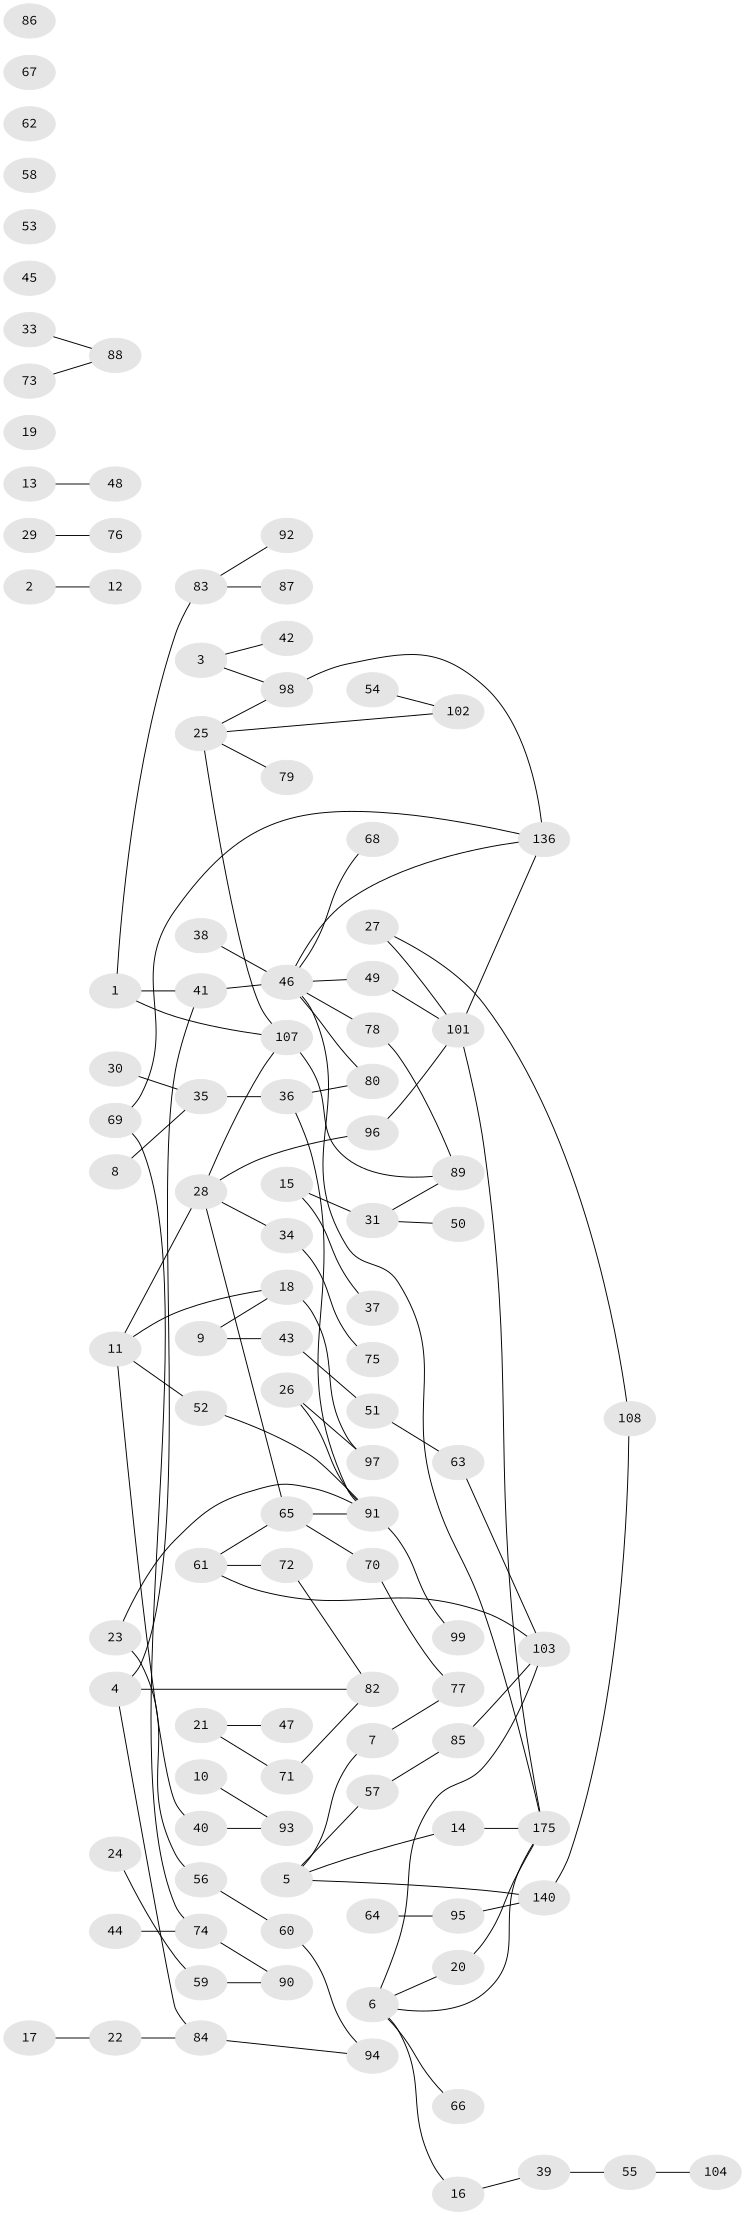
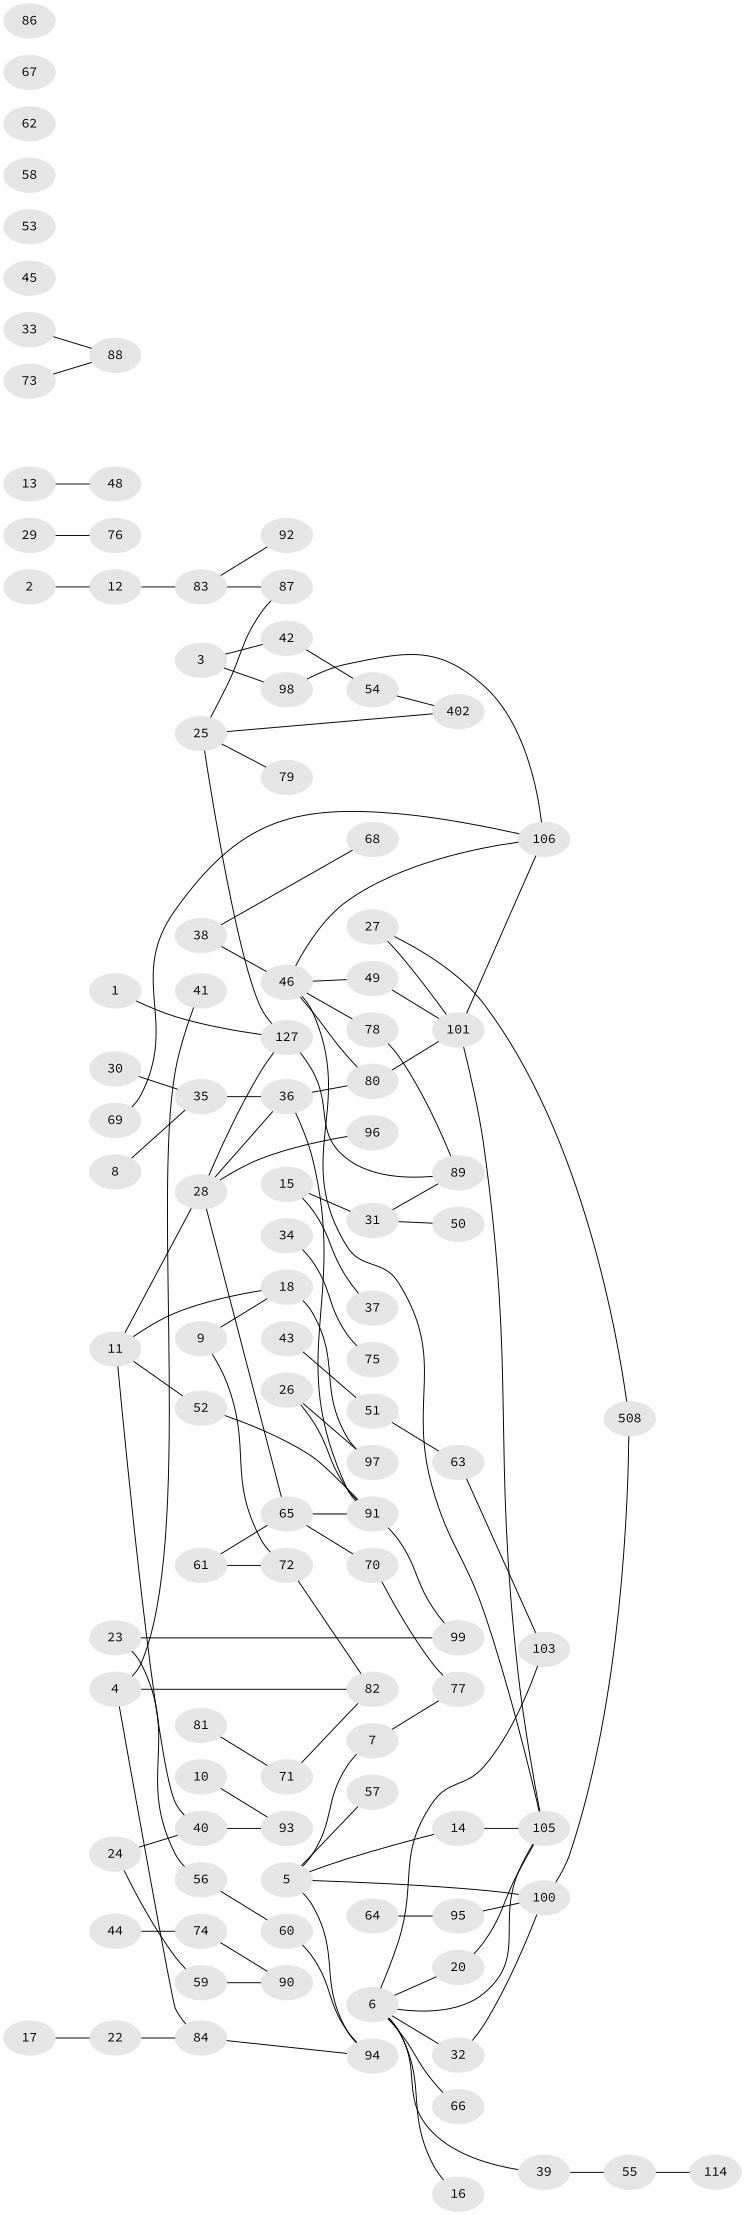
  graph {
    fontname="Source Code Pro"
    rankdir=LR
    node [color=gray90 fontname="Source Code Pro" style=filled]
    edge [fontname="Source Code Pro"]
    1
    41
    83
-   107
+   107 [label=127]
    46
    87
    92
    89
    2
    12
    23
    56
    91
    3
    42
    98
    54
-   106 [label=136]
+   106
    4
    82
    84
    94
    5
    7
    14
    57
-   100 [label=140]
+   100
    77
-   105 [label=175]
-   85
-   108
+   105
+   108 [label=508]
    6
    16
+   32
    39
    66
    103
    20
    29
    76
    55
    8
    35
    36
    9
    18
    72
    97
    10
    93
    11
    28
    40
    52
    34
    65
    96
    13
    48
    15
    31
    37
    50
    17
    22
-   19
-   21
-   47
+   21 [label=81]
    71
    60
    99
    24
    59
    90
    25
    79
-   102
+   102 [label=402]
    26
    27
    101
    75
    70
    30
    33
    88
    80
    38
    68
    49
    78
-   104
+   104 [label=114]
    43
    51
    63
    44
    74
    45
    53
    58
    61
    62
    64
    95
    67
    69
    73
    86
-   1 -- 41
-   1 -- 83
+   12 -- 83
    1 -- 107
-   41 -- 46
    83 -- 87
    83 -- 92
    107 -- 89
    46 -- 106
    46 -- 105
    46 -- 80
    46 -- 49
    46 -- 78
    2 -- 12
    23 -- 56
-   23 -- 91
+   23 -- 99
    56 -- 60
    91 -- 99
    3 -- 42
    3 -- 98
+   42 -- 54
    98 -- 106
    54 -- 102
    4 -- 41
    4 -- 82
    4 -- 84
    84 -- 94
+   5 -- 94
    5 -- 7
    5 -- 14
    5 -- 57
    5 -- 100
    7 -- 77
    14 -- 105
-   57 -- 85
    100 -- 108
-   85 -- 103
    6 -- 105
    6 -- 16
-   16 -- 39
+   6 -- 32
+   6 -- 39
    6 -- 66
    6 -- 103
    6 -- 20
+   32 -- 100
    39 -- 55
    20 -- 105
    29 -- 76
    55 -- 104
    8 -- 35
    35 -- 36
    36 -- 91
    36 -- 80
    9 -- 18
-   9 -- 43
+   9 -- 72
    18 -- 97
    72 -- 82
    10 -- 93
    11 -- 18
    11 -- 28
    11 -- 40
    11 -- 52
    28 -- 107
-   28 -- 34
+   28 -- 36
    28 -- 65
    28 -- 96
    40 -- 93
    52 -- 91
    34 -- 75
    65 -- 91
    65 -- 70
-   96 -- 101
+   80 -- 101
    13 -- 48
    15 -- 31
    15 -- 37
    31 -- 89
    31 -- 50
    17 -- 22
    22 -- 84
-   21 -- 47
    21 -- 71
    71 -- 82
    60 -- 94
+   24 -- 40
    24 -- 59
    59 -- 90
    25 -- 107
-   25 -- 98
+   25 -- 87
    25 -- 79
    25 -- 102
    26 -- 91
    26 -- 97
    27 -- 108
    27 -- 101
    101 -- 106
    101 -- 105
    70 -- 77
    30 -- 35
    33 -- 88
    38 -- 46
-   46 -- 68
+   38 -- 68
    49 -- 101
    78 -- 89
    43 -- 51
    51 -- 63
    63 -- 103
    44 -- 74
    74 -- 90
-   61 -- 103
    61 -- 72
    61 -- 65
    64 -- 95
    95 -- 100
    69 -- 106
-   69 -- 74
    73 -- 88
  }
